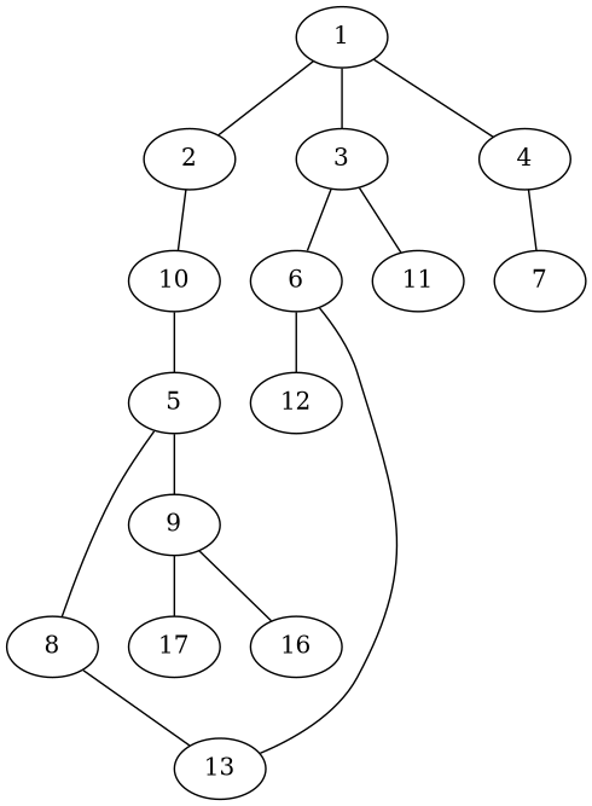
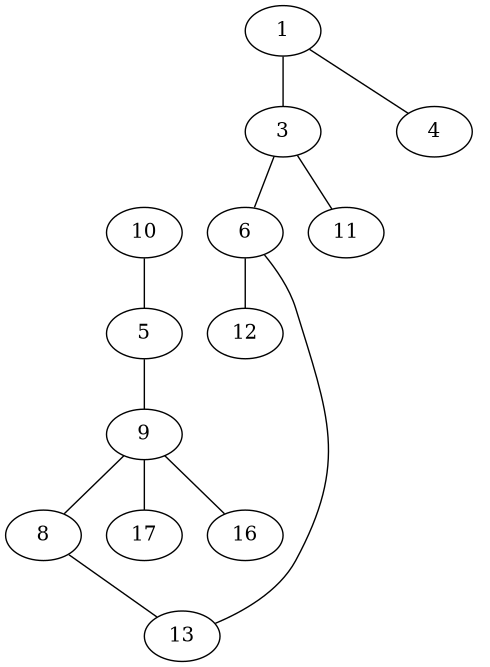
  graph {
    node [chem=C]
    edge [valence=1]
    1
-   2
    3
    4
    10 [chem=H]
    6
    11 [chem=H]
-   7 [chem=N]
    5
    8
    9
    12 [chem=H]
    13 [chem=H]
    n14 [chem=H label=17]
    16 [chem=H]
-   1 -- 2 [valence=2]
    1 -- 3
    1 -- 4
-   2 -- 10
    3 -- 6 [valence=2]
    3 -- 11
-   4 -- 7 [valence=3]
    10 -- 5
    6 -- 12
    6 -- 13
-   5 -- 8 [valence=2]
+   9 -- 8 [valence=2]
    5 -- 9
    8 -- 13
    9 -- n14
    9 -- 16
  }
